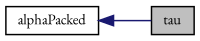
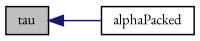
  digraph {
    rankdir=LR
    fontname="EB Garamond"
    node [color=black fontname="EB Garamond" fontsize=10 shape=record]
    n1 [fillcolor=grey75 fontcolor=black height=0.2 label=tau style=filled width=0.4]
    n2 [height=0.2 label=alphaPacked width=0.4]
-   n2 -> n1 [color=midnightblue dir=back fontname="EB Garamond" fontsize=10 labelfontname=Helvetica labelfontsize=10 style=solid]
+   n1 -> n2 [color=midnightblue dir=back fontname="EB Garamond" fontsize=10 labelfontname=Helvetica labelfontsize=10 style=solid]
  }
